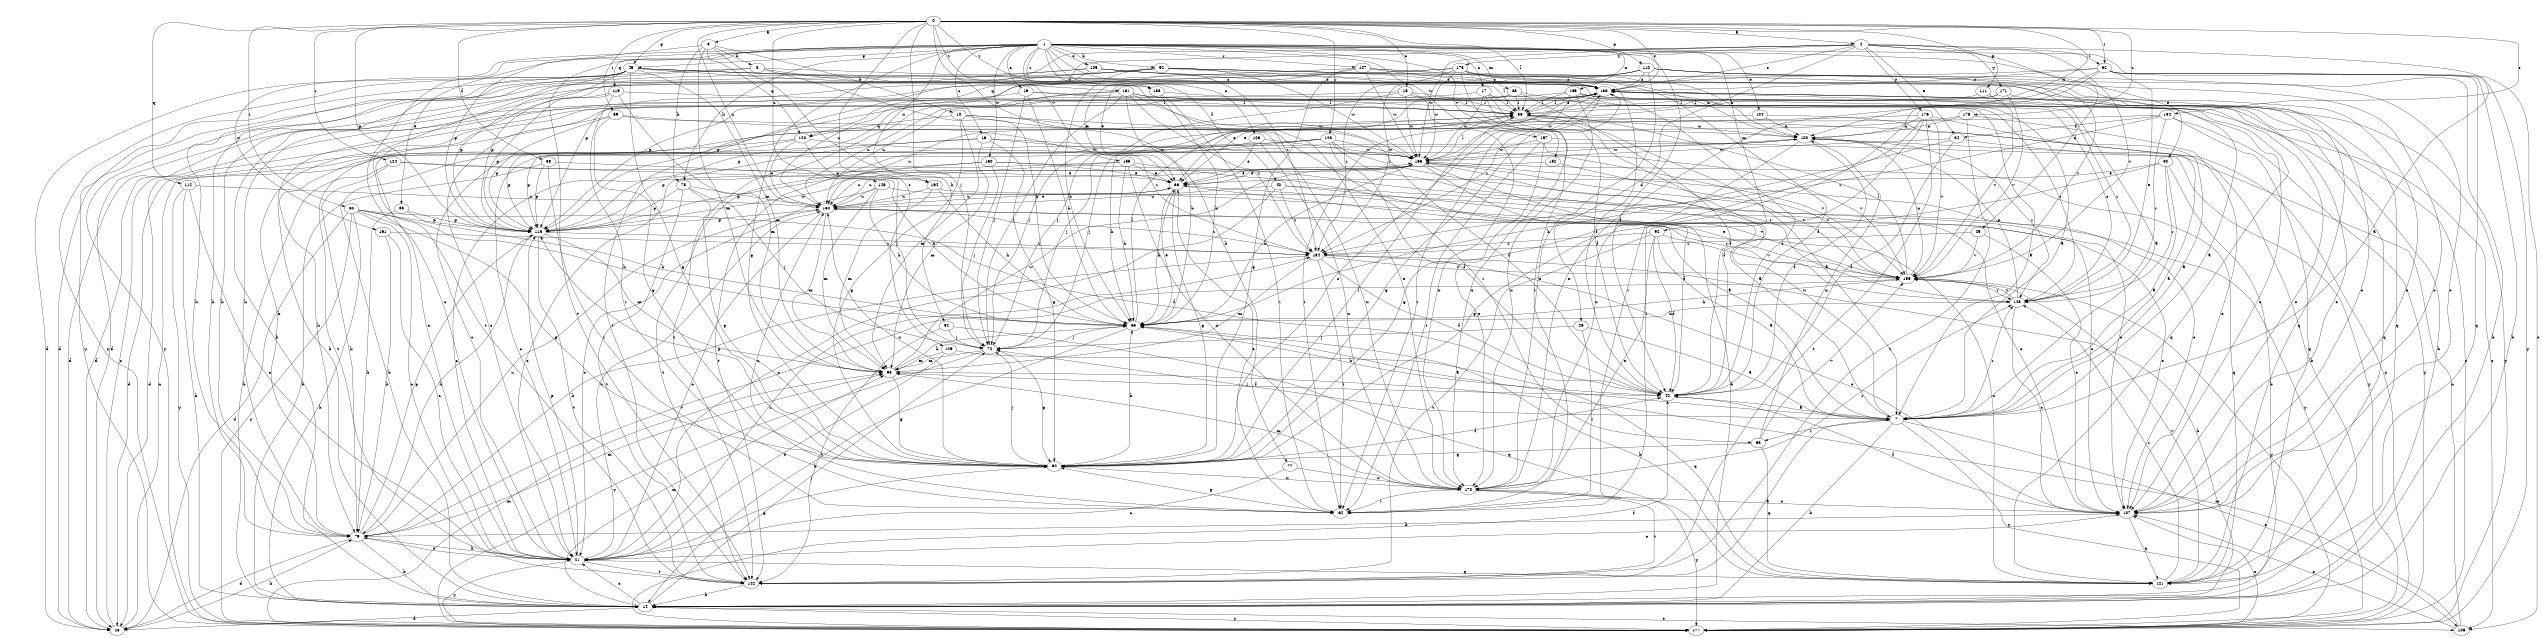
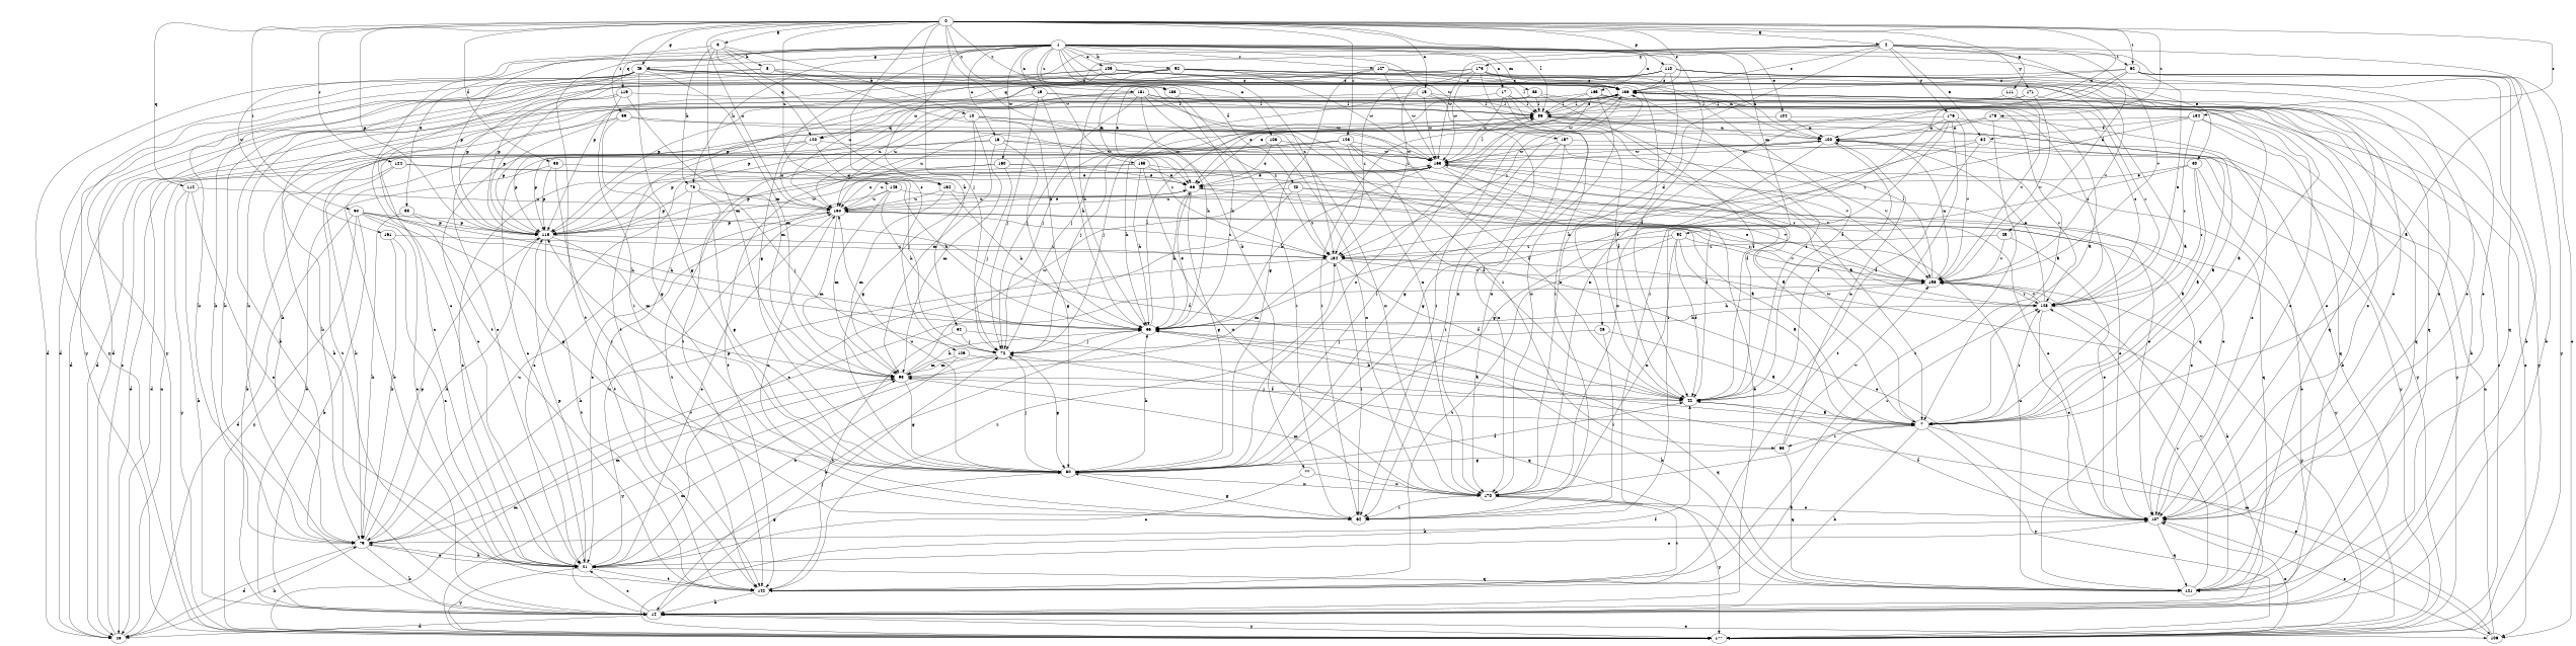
  strict digraph {
    0
    2
    3
    15
    38
    46
    59
    60
    62
    72
    77
    86
    100
    110
    111
    113
    114
    123
    124
    129
    134
    136
    146
    150
    178
    181
    183
    7
    25
    26
    34
    120
    156
    163
    171
    173
    176
    78
    8
    10
    54
    93
    106
    170
    28
    164
    14
    64
    50
    142
    177
    79
    107
    184
    21
    42
    56
    128
    121
    36
    1
    16
    17
    19
    30
    33
    40
    52
    88
    92
    103
    104
    105
    119
    127
-   152
    155
    157
    160
    161
    165
    63
    0 -> 2 [label=a]
    0 -> 3 [label=a]
    0 -> 15 [label=c]
    0 -> 38 [label=f]
    0 -> 46 [label=g]
    0 -> 59 [label=i]
    0 -> 60 [label=i]
    0 -> 62 [label=i]
    0 -> 72 [label=j]
    0 -> 77 [label=k]
    0 -> 86 [label=l]
    0 -> 100 [label=n]
    0 -> 110 [label=p]
    0 -> 111 [label=p]
    0 -> 113 [label=p]
    0 -> 114 [label=q]
    0 -> 123 [label=r]
    0 -> 124 [label=r]
    0 -> 129 [label=s]
    0 -> 134 [label=s]
    0 -> 136 [label=s]
    0 -> 146 [label=u]
    0 -> 150 [label=u]
    0 -> 178 [label=z]
    0 -> 181 [label=z]
    0 -> 183 [label=z]
    2 -> 62 [label=i]
    2 -> 113 [label=p]
    2 -> 136 [label=s]
    2 -> 7 [label=a]
    2 -> 25 [label=d]
    2 -> 26 [label=d]
    2 -> 34 [label=e]
    2 -> 120 [label=q]
    2 -> 156 [label=v]
    2 -> 163 [label=w]
    2 -> 171 [label=y]
    2 -> 173 [label=y]
    2 -> 176 [label=y]
    3 -> 113 [label=p]
    3 -> 120 [label=q]
    3 -> 78 [label=k]
    3 -> 8 [label=b]
    3 -> 10 [label=b]
    3 -> 54 [label=h]
    3 -> 93 [label=m]
    15 -> 72 [label=j]
    15 -> 86 [label=l]
    15 -> 163 [label=w]
    15 -> 106 [label=o]
    15 -> 170 [label=x]
    15 -> 28 [label=d]
    38 -> 113 [label=p]
    38 -> 164 [label=q]
    38 -> 14 [label=b]
    38 -> 64 [label=i]
    46 -> 86 [label=l]
    46 -> 113 [label=p]
    46 -> 136 [label=s]
    46 -> 7 [label=a]
    46 -> 93 [label=m]
    46 -> 28 [label=d]
    46 -> 50 [label=g]
    46 -> 142 [label=t]
    46 -> 177 [label=y]
    46 -> 79 [label=k]
    46 -> 107 [label=o]
    59 -> 100 [label=n]
    59 -> 113 [label=p]
    59 -> 50 [label=g]
    59 -> 142 [label=t]
    59 -> 184 [label=z]
    60 -> 113 [label=p]
    60 -> 28 [label=d]
    60 -> 14 [label=b]
    60 -> 50 [label=g]
    60 -> 177 [label=y]
    60 -> 21 [label=c]
    60 -> 42 [label=f]
    60 -> 56 [label=h]
    62 -> 136 [label=s]
    62 -> 170 [label=x]
    62 -> 14 [label=b]
    62 -> 64 [label=i]
    62 -> 177 [label=y]
    62 -> 128 [label=e]
    62 -> 121 [label=q]
    62 -> 36 [label=e]
    72 -> 93 [label=m]
    72 -> 50 [label=g]
    72 -> 177 [label=y]
    77 -> 170 [label=x]
    77 -> 21 [label=c]
    86 -> 100 [label=n]
    86 -> 136 [label=s]
    86 -> 150 [label=u]
    86 -> 7 [label=a]
    86 -> 177 [label=y]
    86 -> 21 [label=c]
    86 -> 42 [label=f]
    100 -> 163 [label=w]
    100 -> 50 [label=g]
    100 -> 21 [label=c]
    100 -> 42 [label=f]
    100 -> 128 [label=r]
    110 -> 113 [label=p]
    110 -> 136 [label=s]
    110 -> 156 [label=v]
    110 -> 170 [label=x]
    110 -> 28 [label=d]
    110 -> 14 [label=b]
    110 -> 107 [label=o]
    110 -> 184 [label=z]
    111 -> 86 [label=l]
    111 -> 156 [label=v]
    113 -> 163 [label=w]
    113 -> 93 [label=m]
    113 -> 142 [label=t]
    113 -> 79 [label=k]
    113 -> 184 [label=z]
    114 -> 150 [label=u]
    114 -> 14 [label=b]
    114 -> 177 [label=y]
    114 -> 21 [label=c]
    123 -> 113 [label=p]
    123 -> 7 [label=a]
    123 -> 163 [label=w]
    123 -> 28 [label=d]
    123 -> 42 [label=f]
    123 -> 56 [label=h]
    123 -> 128 [label=r]
    124 -> 14 [label=b]
    124 -> 79 [label=k]
    124 -> 56 [label=h]
    124 -> 36 [label=e]
    129 -> 93 [label=m]
    129 -> 21 [label=c]
    129 -> 121 [label=q]
    134 -> 72 [label=j]
    134 -> 34 [label=f]
    134 -> 177 [label=y]
    134 -> 184 [label=z]
    134 -> 128 [label=r]
    134 -> 121 [label=q]
    136 -> 86 [label=l]
    136 -> 150 [label=u]
    136 -> 64 [label=i]
    136 -> 177 [label=y]
    136 -> 184 [label=z]
    136 -> 21 [label=c]
    136 -> 128 [label=r]
    136 -> 121 [label=q]
    136 -> 36 [label=e]
    146 -> 150 [label=u]
    146 -> 93 [label=m]
    146 -> 107 [label=o]
    146 -> 21 [label=c]
    146 -> 56 [label=h]
    150 -> 113 [label=p]
    150 -> 93 [label=m]
    150 -> 107 [label=o]
    150 -> 184 [label=z]
    150 -> 21 [label=c]
    150 -> 36 [label=e]
    178 -> 100 [label=n]
    178 -> 50 [label=g]
    178 -> 142 [label=t]
    178 -> 107 [label=o]
    181 -> 72 [label=j]
    181 -> 86 [label=l]
    181 -> 113 [label=p]
    181 -> 7 [label=a]
    181 -> 163 [label=w]
    181 -> 142 [label=t]
    181 -> 184 [label=z]
    181 -> 56 [label=h]
    183 -> 86 [label=l]
    183 -> 64 [label=i]
    183 -> 56 [label=h]
    7 -> 72 [label=j]
    7 -> 163 [label=w]
    7 -> 106 [label=o]
    7 -> 14 [label=b]
    7 -> 177 [label=y]
    7 -> 128 [label=r]
    7 -> 63 [label=i]
    25 -> 156 [label=v]
    25 -> 107 [label=o]
    25 -> 184 [label=z]
    26 -> 72 [label=j]
    26 -> 7 [label=a]
    26 -> 64 [label=i]
    34 -> 7 [label=a]
    34 -> 163 [label=w]
    34 -> 42 [label=f]
    34 -> 56 [label=h]
    120 -> 72 [label=j]
    120 -> 113 [label=p]
    120 -> 150 [label=u]
    120 -> 163 [label=w]
    120 -> 28 [label=d]
    156 -> 86 [label=l]
    156 -> 100 [label=n]
    156 -> 177 [label=y]
    156 -> 56 [label=h]
    156 -> 128 [label=r]
    156 -> 36 [label=e]
    163 -> 86 [label=l]
    163 -> 113 [label=p]
    163 -> 150 [label=u]
    163 -> 156 [label=v]
    163 -> 14 [label=b]
    163 -> 107 [label=o]
    163 -> 42 [label=f]
    163 -> 56 [label=h]
    163 -> 121 [label=q]
    163 -> 36 [label=e]
    171 -> 72 [label=j]
    171 -> 86 [label=l]
    171 -> 156 [label=v]
    171 -> 107 [label=o]
    173 -> 100 [label=h]
    173 -> 113 [label=p]
    173 -> 136 [label=s]
    173 -> 163 [label=w]
    173 -> 64 [label=i]
    173 -> 79 [label=k]
    173 -> 184 [label=z]
    173 -> 42 [label=f]
    176 -> 100 [label=n]
    176 -> 7 [label=a]
    176 -> 156 [label=v]
    176 -> 170 [label=x]
    176 -> 64 [label=i]
    176 -> 142 [label=t]
    176 -> 79 [label=k]
    78 -> 72 [label=j]
    78 -> 113 [label=p]
    78 -> 150 [label=m]
    78 -> 50 [label=g]
    78 -> 142 [label=t]
    8 -> 136 [label=s]
    8 -> 170 [label=x]
    8 -> 177 [label=y]
    8 -> 79 [label=k]
    8 -> 56 [label=h]
    10 -> 120 [label=q]
    10 -> 93 [label=m]
    10 -> 170 [label=x]
    10 -> 50 [label=g]
    10 -> 42 [label=f]
    10 -> 63 [label=i]
    54 -> 72 [label=j]
    54 -> 142 [label=t]
    54 -> 121 [label=q]
    93 -> 163 [label=w]
    93 -> 50 [label=g]
    93 -> 42 [label=f]
    93 -> 56 [label=h]
    106 -> 100 [label=n]
    106 -> 93 [label=m]
    106 -> 107 [label=o]
    170 -> 93 [label=m]
    170 -> 64 [label=i]
    170 -> 142 [label=t]
    170 -> 177 [label=y]
    170 -> 107 [label=o]
    170 -> 128 [label=r]
    28 -> 100 [label=n]
    28 -> 136 [label=s]
    28 -> 79 [label=k]
    164 -> 150 [label=u]
    164 -> 93 [label=m]
    164 -> 107 [label=o]
    164 -> 56 [label=h]
    14 -> 72 [label=j]
    14 -> 93 [label=m]
    14 -> 106 [label=o]
    14 -> 28 [label=d]
    14 -> 177 [label=y]
    14 -> 21 [label=c]
    64 -> 150 [label=u]
    64 -> 50 [label=g]
-   64 -> 36 [label=e]
    50 -> 72 [label=j]
    50 -> 86 [label=l]
    50 -> 113 [label=p]
    50 -> 136 [label=s]
    50 -> 150 [label=u]
    50 -> 170 [label=x]
    50 -> 42 [label=f]
    50 -> 56 [label=h]
    142 -> 7 [label=a]
    142 -> 14 [label=b]
-   21 -> 184 [label=z]
+   142 -> 184 [label=z]
    177 -> 136 [label=s]
    177 -> 93 [label=m]
    177 -> 107 [label=o]
    177 -> 42 [label=f]
    79 -> 113 [label=p]
    79 -> 150 [label=u]
    79 -> 156 [label=v]
    79 -> 93 [label=m]
    79 -> 28 [label=d]
    79 -> 14 [label=b]
    79 -> 21 [label=c]
    107 -> 79 [label=k]
    107 -> 42 [label=f]
    107 -> 121 [label=q]
    184 -> 156 [label=v]
    184 -> 93 [label=m]
    184 -> 14 [label=b]
    184 -> 64 [label=i]
    184 -> 79 [label=k]
    184 -> 107 [label=o]
    184 -> 42 [label=f]
    21 -> 113 [label=p]
    21 -> 150 [label=u]
    21 -> 50 [label=g]
    21 -> 142 [label=t]
    21 -> 177 [label=y]
    21 -> 79 [label=k]
    21 -> 107 [label=o]
    21 -> 121 [label=q]
    42 -> 136 [label=s]
    42 -> 7 [label=a]
    42 -> 56 [label=h]
    56 -> 72 [label=j]
    56 -> 86 [label=l]
    56 -> 7 [label=a]
    56 -> 14 [label=b]
    56 -> 36 [label=e]
    128 -> 100 [label=n]
    128 -> 136 [label=s]
    128 -> 156 [label=v]
    128 -> 107 [label=o]
    128 -> 56 [label=h]
    121 -> 150 [label=u]
    121 -> 156 [label=v]
    121 -> 56 [label=h]
    121 -> 128 [label=r]
    36 -> 150 [label=u]
    36 -> 50 [label=g]
    36 -> 56 [label=h]
    36 -> 128 [label=r]
    1 -> 46 [label=g]
    1 -> 183 [label=z]
    1 -> 78 [label=k]
    1 -> 106 [label=o]
    1 -> 164 [label=x]
    1 -> 50 [label=g]
    1 -> 142 [label=t]
    1 -> 184 [label=z]
    1 -> 21 [label=c]
    1 -> 42 [label=f]
    1 -> 16 [label=c]
    1 -> 17 [label=c]
    1 -> 19 [label=c]
    1 -> 30 [label=e]
    1 -> 33 [label=e]
    1 -> 40 [label=f]
    1 -> 52 [label=h]
    1 -> 88 [label=m]
    1 -> 92 [label=m]
    1 -> 103 [label=o]
    1 -> 104 [label=o]
    1 -> 105 [label=o]
    1 -> 119 [label=q]
    1 -> 127 [label=r]
-   1 -> 152 [label=v]
    1 -> 155 [label=v]
    1 -> 157 [label=w]
    1 -> 160 [label=w]
    1 -> 161 [label=w]
    1 -> 165 [label=x]
    16 -> 113 [label=p]
    16 -> 156 [label=v]
    16 -> 163 [label=w]
    16 -> 93 [label=m]
    16 -> 14 [label=b]
    16 -> 50 [label=g]
    17 -> 86 [label=l]
    17 -> 163 [label=w]
    17 -> 170 [label=x]
    17 -> 28 [label=d]
    17 -> 42 [label=f]
    17 -> 121 [label=q]
    19 -> 72 [label=j]
    19 -> 86 [label=l]
    19 -> 14 [label=b]
    19 -> 107 [label=o]
    19 -> 56 [label=h]
    30 -> 7 [label=a]
    30 -> 14 [label=b]
    30 -> 50 [label=g]
    30 -> 128 [label=r]
    30 -> 36 [label=e]
    33 -> 113 [label=p]
    33 -> 79 [label=k]
    33 -> 56 [label=h]
    40 -> 150 [label=u]
    40 -> 156 [label=v]
    40 -> 177 [label=y]
    40 -> 184 [label=z]
    40 -> 21 [label=c]
    52 -> 113 [label=p]
    52 -> 136 [label=s]
    52 -> 163 [label=w]
    52 -> 14 [label=b]
    52 -> 177 [label=y]
    52 -> 107 [label=o]
    52 -> 42 [label=f]
    52 -> 56 [label=h]
    52 -> 121 [label=q]
    88 -> 86 [label=l]
    88 -> 150 [label=u]
    88 -> 7 [label=a]
    88 -> 42 [label=f]
    88 -> 36 [label=e]
    92 -> 7 [label=a]
    92 -> 156 [label=v]
    92 -> 170 [label=x]
    92 -> 142 [label=t]
    92 -> 184 [label=z]
    92 -> 42 [label=f]
    103 -> 163 [label=w]
    103 -> 170 [label=x]
    103 -> 142 [label=t]
    103 -> 36 [label=e]
    104 -> 72 [label=j]
    104 -> 100 [label=n]
    104 -> 14 [label=b]
    105 -> 136 [label=s]
    105 -> 150 [label=u]
    105 -> 7 [label=a]
    105 -> 28 [label=d]
    105 -> 79 [label=k]
    105 -> 121 [label=q]
    119 -> 86 [label=l]
    119 -> 113 [label=p]
    119 -> 93 [label=m]
    119 -> 64 [label=i]
    119 -> 21 [label=c]
    127 -> 100 [label=n]
    127 -> 136 [label=s]
    127 -> 163 [label=w]
    127 -> 50 [label=g]
    127 -> 142 [label=t]
    127 -> 107 [label=o]
    127 -> 36 [label=e]
-   152 -> 156 [label=v]
-   152 -> 36 [label=e]
    155 -> 150 [label=u]
    155 -> 7 [label=a]
    155 -> 170 [label=x]
    155 -> 21 [label=c]
    155 -> 56 [label=h]
    155 -> 36 [label=e]
    157 -> 156 [label=v]
    157 -> 163 [label=w]
    157 -> 170 [label=x]
    157 -> 64 [label=i]
    157 -> 177 [label=y]
    160 -> 72 [label=j]
    160 -> 142 [label=t]
    160 -> 107 [label=o]
    160 -> 21 [label=c]
    160 -> 36 [label=e]
    161 -> 79 [label=k]
    161 -> 184 [label=z]
    161 -> 21 [label=c]
    165 -> 86 [label=l]
    165 -> 163 [label=w]
    165 -> 170 [label=x]
    165 -> 14 [label=b]
    165 -> 64 [label=i]
    165 -> 79 [label=k]
    165 -> 107 [label=o]
    165 -> 128 [label=r]
    63 -> 100 [label=n]
    63 -> 156 [label=v]
    63 -> 50 [label=g]
    63 -> 121 [label=q]
  }
